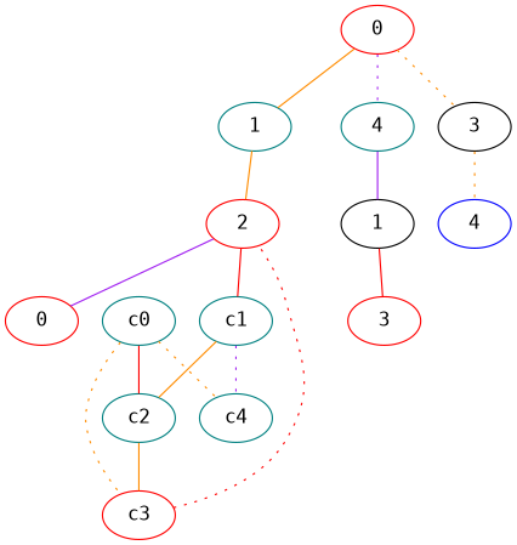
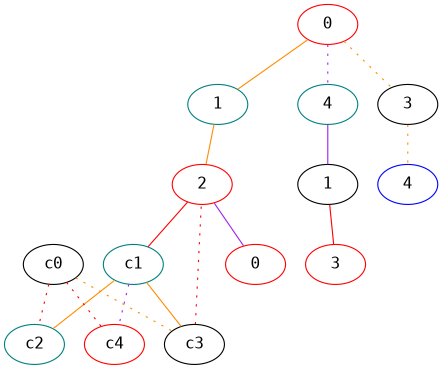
  graph {
    fontname="DejaVu Sans Mono"
    node [color=teal fontname="DejaVu Sans Mono"]
    edge [color=darkorange fontname="DejaVu Sans Mono"]
    n1 [color=red label=0]
    n2 [label=1]
    n3 [label=4]
    n4 [color=black label=3]
    n5 [color=red label=2]
    n6 [color=black label=1]
    n7 [color=blue label=4]
    n8 [color=red label=0]
    c1
    n10 [color=red label=3]
-   c0
+   c0 [color=black]
    c2
-   c3 [color=red]
-   c4
+   c3 [color=black]
+   c4 [color=red]
    n1 -- n2
    n1 -- n3 [color=purple style=dotted]
    n1 -- n4 [style=dotted]
    n2 -- n5
    n3 -- n6 [color=purple]
    n4 -- n7 [style=dotted]
    n5 -- n8 [color=purple]
    n5 -- c1 [color=red]
    n6 -- n10 [color=red]
    c1 -- c2
-   c2 -- c3
+   c1 -- c3
    c1 -- c4 [color=purple style=dotted]
-   c0 -- c2 [color=red]
+   c0 -- c2 [color=red style=dotted]
    c0 -- c3 [style=dotted]
-   c0 -- c4 [style=dotted]
+   c0 -- c4 [color=red style=dotted]
    c3 -- n5 [color=red style=dotted]
  }
